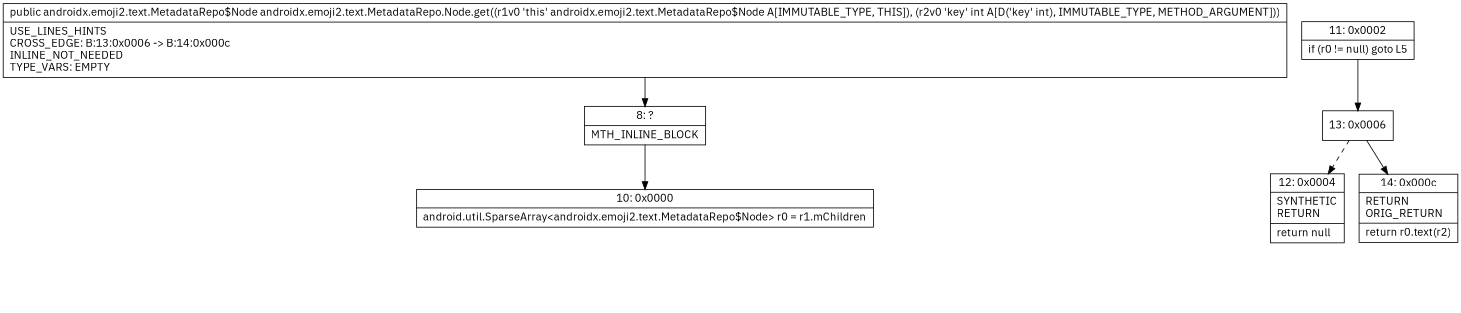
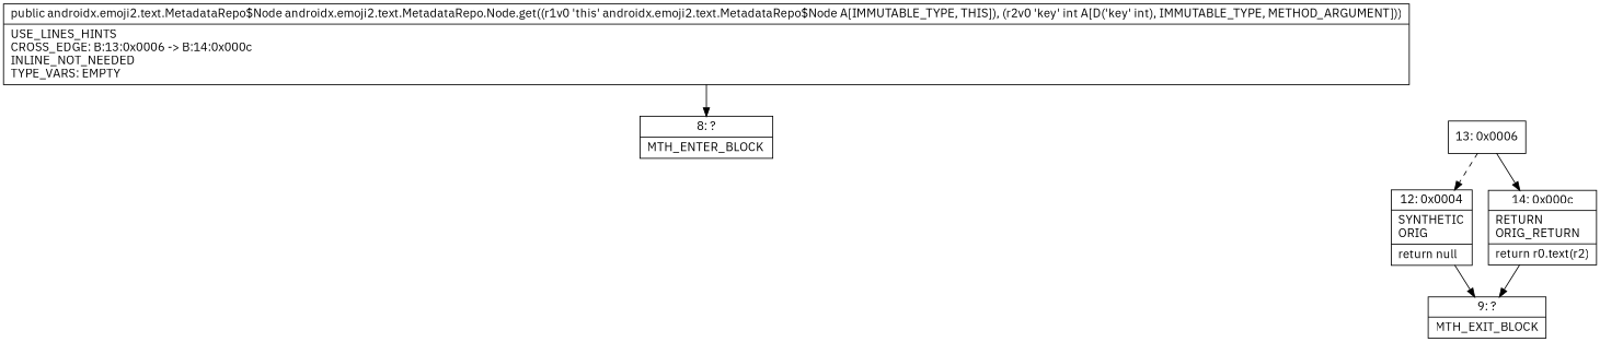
  digraph {
    fontname="IBM Plex Sans"
    node [fontname="IBM Plex Sans" shape=record]
    edge [fontname="IBM Plex Sans"]
-   n1 [label="{8\:\ ?|MTH_INLINE_BLOCK\l}"]
-   n2 [label="{10\:\ 0x0000|android.util.SparseArray\<androidx.emoji2.text.MetadataRepo$Node\> r0 = r1.mChildren\l}"]
-   n3 [label="{11\:\ 0x0002|if (r0 != null) goto L5\l}"]
+   n1 [label="{8\:\ ?|MTH_ENTER_BLOCK\l}"]
    n4 [label="{13\:\ 0x0006}"]
-   n5 [label="{12\:\ 0x0004|SYNTHETIC\lRETURN\l|return null\l}"]
+   n5 [label="{12\:\ 0x0004|SYNTHETIC\lORIG\l|return null\l}"]
+   n6 [label="{9\:\ ?|MTH_EXIT_BLOCK\l}"]
    n7 [label="{14\:\ 0x000c|RETURN\lORIG_RETURN\l|return r0.text(r2)\l}"]
    n8 [label="{public androidx.emoji2.text.MetadataRepo$Node androidx.emoji2.text.MetadataRepo.Node.get((r1v0 'this' androidx.emoji2.text.MetadataRepo$Node A[IMMUTABLE_TYPE, THIS]), (r2v0 'key' int A[D('key' int), IMMUTABLE_TYPE, METHOD_ARGUMENT]))  | USE_LINES_HINTS\lCROSS_EDGE: B:13:0x0006 \-\> B:14:0x000c\lINLINE_NOT_NEEDED\lTYPE_VARS: EMPTY\l}"]
-   n1 -> n2
-   n3 -> n4
    n4 -> n5 [style=dashed]
    n4 -> n7
+   n5 -> n6
+   n7 -> n6
    n8 -> n1
  }
